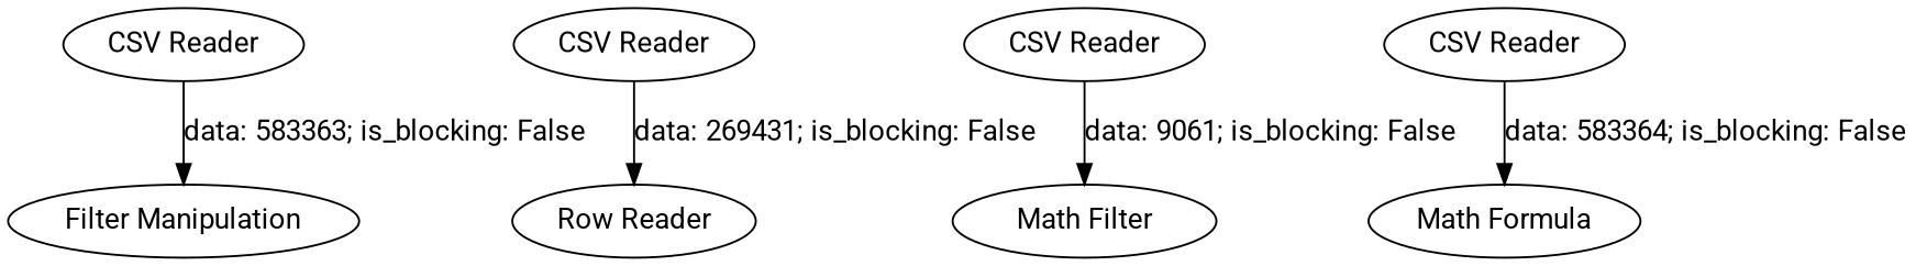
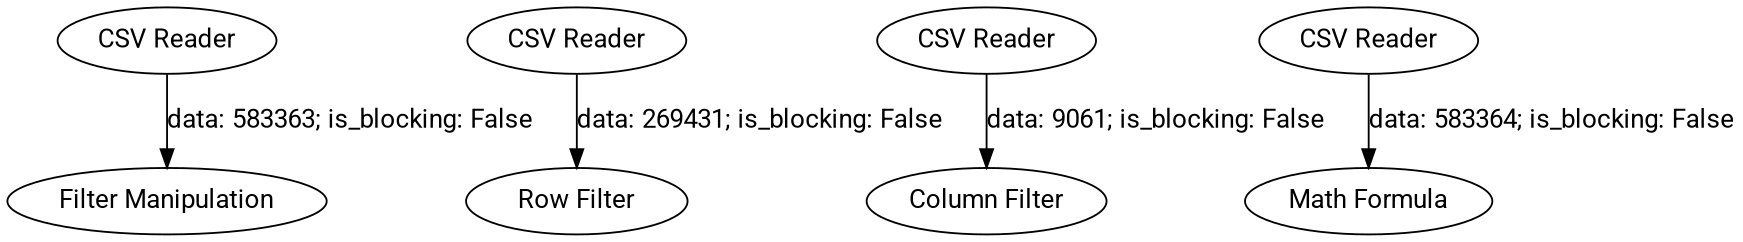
  digraph {
    fontname=Roboto
    rankdir=TB
    node [fontname=Roboto]
    edge [fontname=Roboto]
    n1 [label="CSV Reader"]
    n2 [label="Filter Manipulation"]
    n3 [label="CSV Reader"]
-   n4 [label="Row Reader"]
+   n4 [label="Row Filter"]
    n5 [label="CSV Reader"]
-   n6 [label="Math Filter"]
+   n6 [label="Column Filter"]
    n7 [label="CSV Reader"]
    n8 [label="Math Formula"]
    n1 -> n2 [label="data: 583363; is_blocking: False"]
    n3 -> n4 [label="data: 269431; is_blocking: False"]
    n5 -> n6 [label="data: 9061; is_blocking: False"]
    n7 -> n8 [label="data: 583364; is_blocking: False"]
  }
